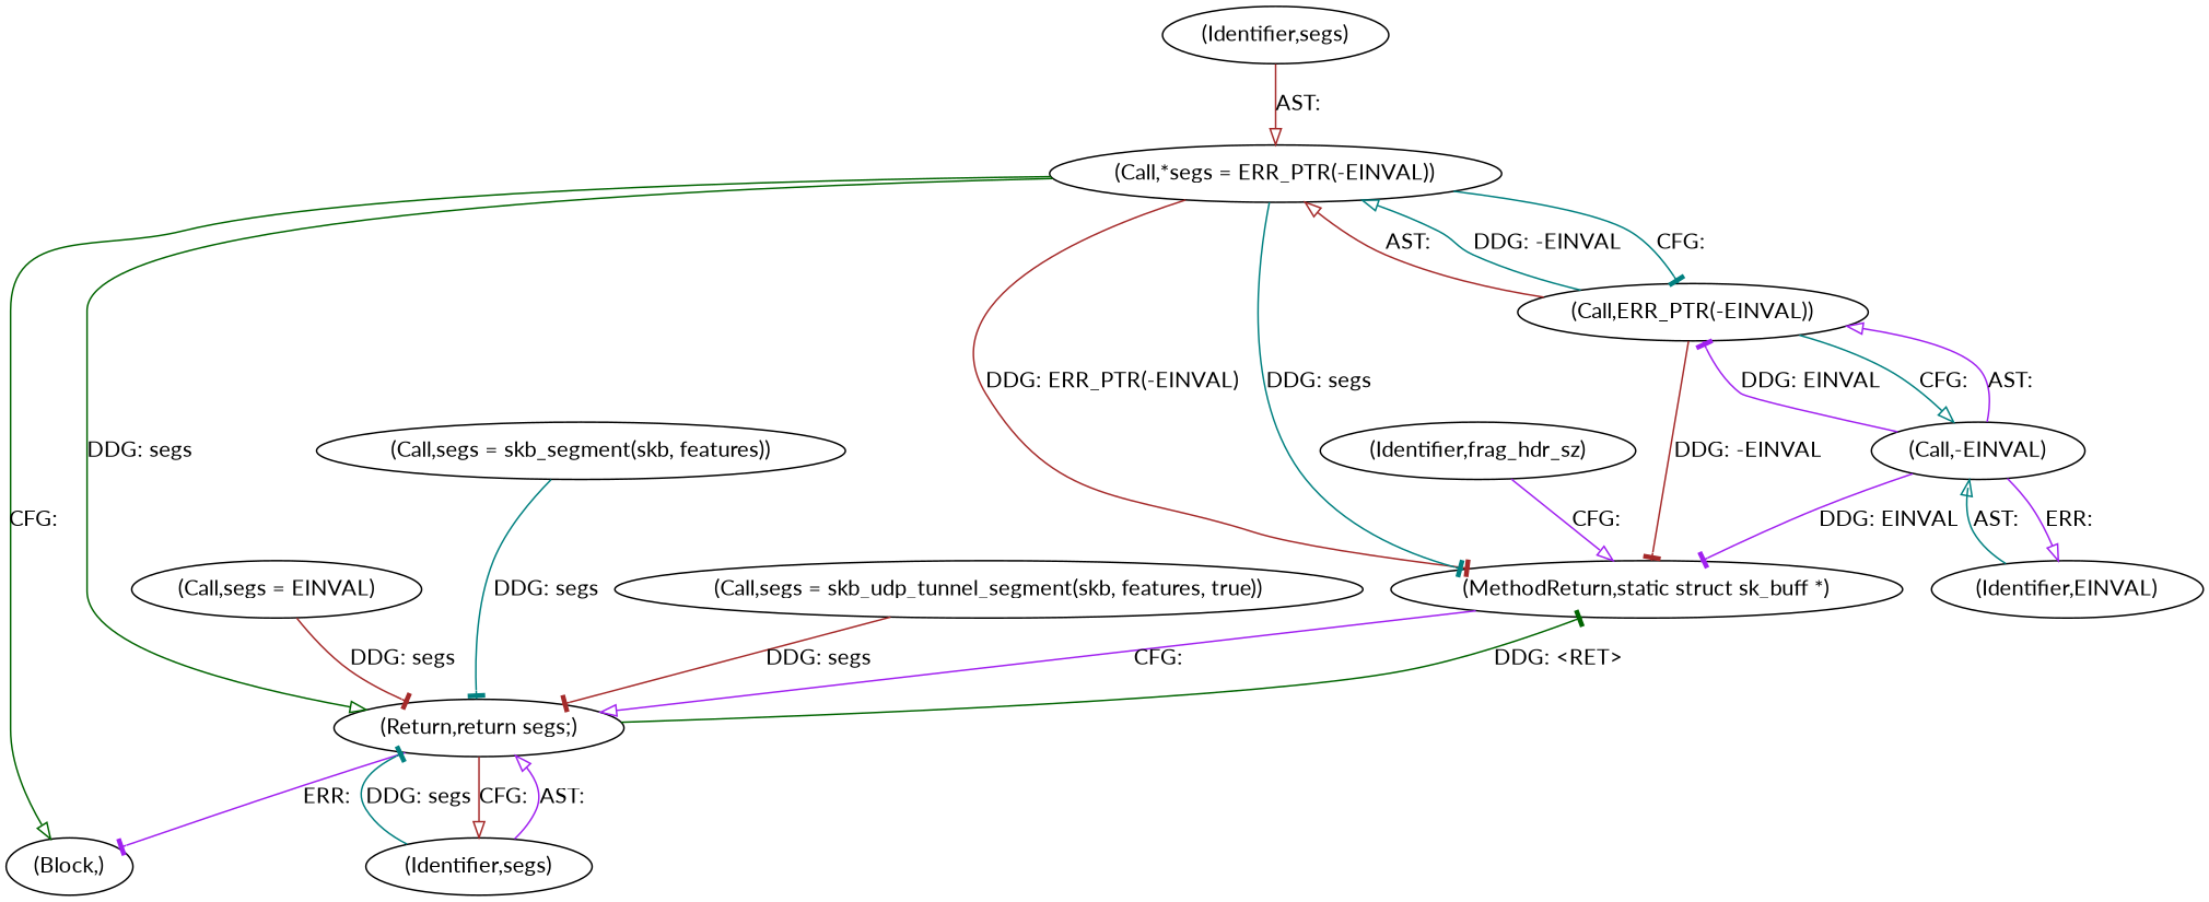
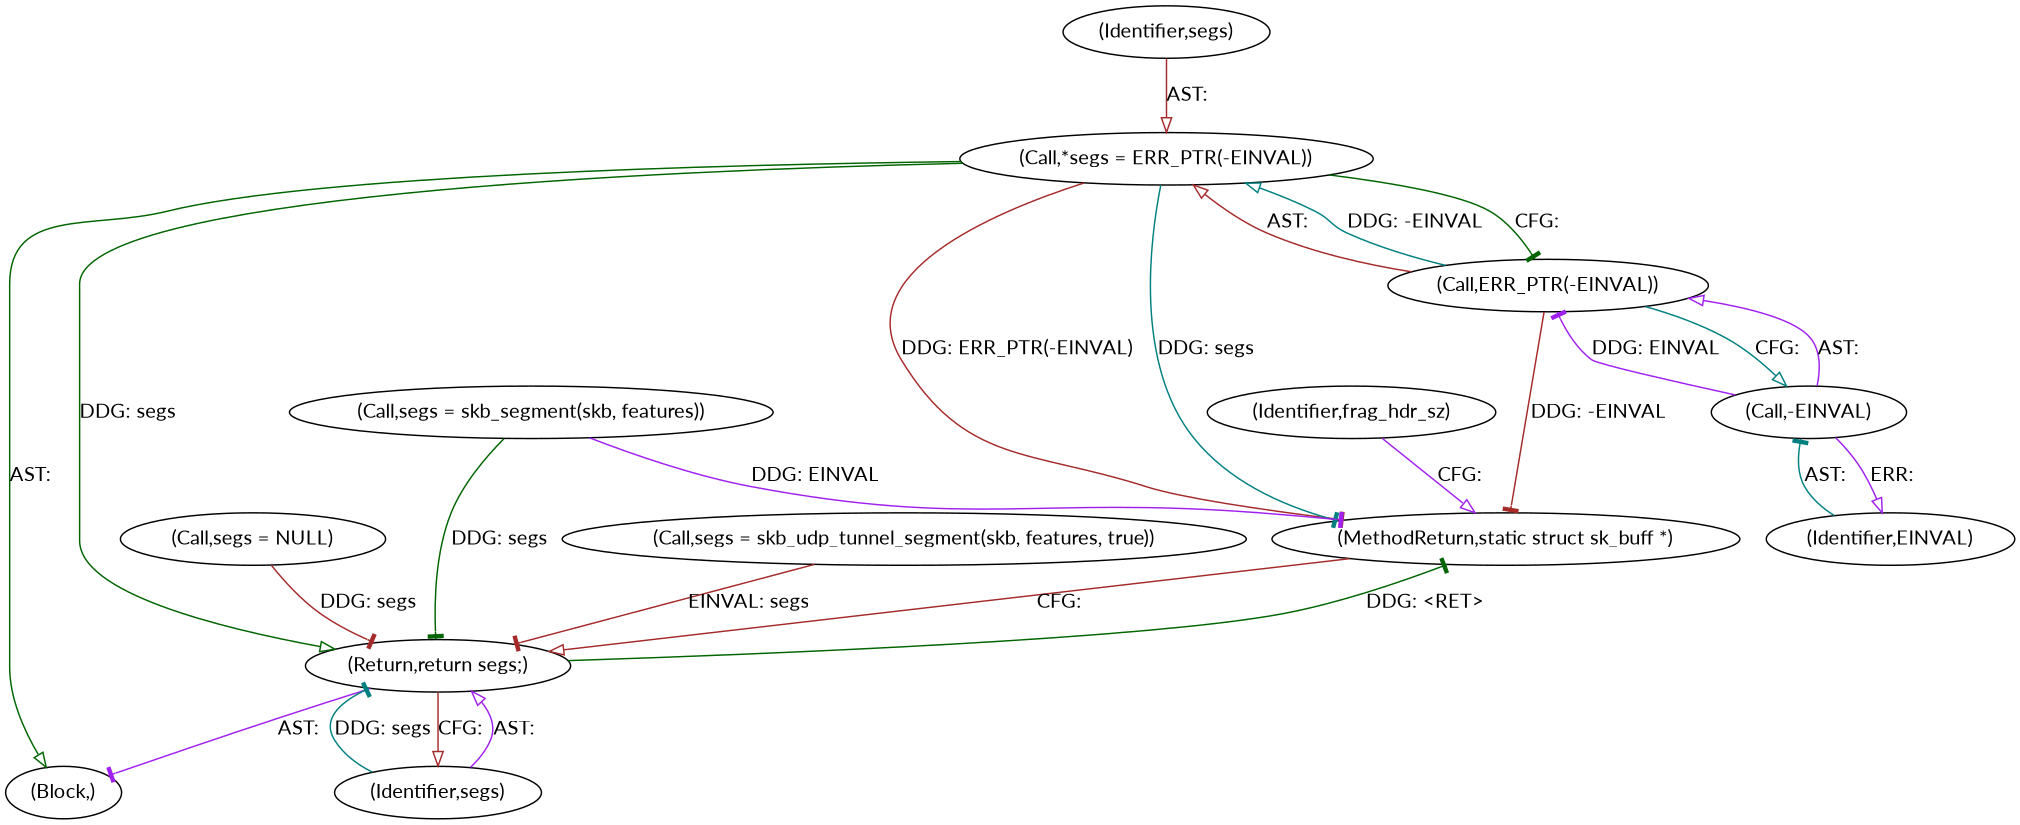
  digraph {
    fontname=Lato
    node [fontname=Lato]
    edge [arrowhead=tee color=purple fontname=Lato]
    n1 [label="(Call,*segs = ERR_PTR(-EINVAL))"]
    n2 [label="(Call,ERR_PTR(-EINVAL))"]
    n3 [label="(Return,return segs;)"]
    n4 [label="(Block,)"]
    n5 [label="(MethodReturn,static struct sk_buff *)"]
    n6 [label="(Call,-EINVAL)"]
    n7 [label="(Identifier,segs)"]
    n8 [label="(Identifier,EINVAL)"]
    n9 [label="(Identifier,frag_hdr_sz)"]
-   n10 [label="(Call,segs = EINVAL)"]
+   n10 [label="(Call,segs = NULL)"]
    n11 [label="(Identifier,segs)"]
    n12 [label="(Call,segs = skb_segment(skb, features))"]
    n13 [label="(Call,segs = skb_udp_tunnel_segment(skb, features, true))"]
-   n1 -> n2 [color=teal label="CFG: "]
+   n1 -> n2 [color=darkgreen label="CFG: "]
    n1 -> n3 [arrowhead=onormal color=darkgreen label="DDG: segs"]
-   n1 -> n4 [arrowhead=onormal color=darkgreen label="CFG: "]
+   n1 -> n4 [arrowhead=onormal color=darkgreen label="AST: "]
    n1 -> n5 [color=brown label="DDG: ERR_PTR(-EINVAL)"]
    n1 -> n5 [color=teal label="DDG: segs"]
    n2 -> n1 [arrowhead=onormal color=brown label="AST: "]
    n2 -> n1 [arrowhead=onormal color=teal label="DDG: -EINVAL"]
    n2 -> n5 [color=brown label="DDG: -EINVAL"]
    n2 -> n6 [arrowhead=onormal color=teal label="CFG: "]
-   n3 -> n4 [label="ERR: "]
+   n3 -> n4 [label="AST: "]
    n3 -> n5 [color=darkgreen label="DDG: <RET>"]
    n3 -> n7 [arrowhead=onormal color=brown label="CFG: "]
-   n5 -> n3 [arrowhead=onormal label="CFG: "]
+   n5 -> n3 [arrowhead=onormal color=brown label="CFG: "]
    n6 -> n2 [arrowhead=onormal label="AST: "]
    n6 -> n2 [label="DDG: EINVAL"]
-   n6 -> n5 [label="DDG: EINVAL"]
+   n12 -> n5 [label="DDG: EINVAL"]
    n6 -> n8 [arrowhead=onormal label="ERR: "]
    n7 -> n3 [arrowhead=onormal label="AST: "]
    n7 -> n3 [color=teal label="DDG: segs"]
-   n8 -> n6 [arrowhead=onormal color=teal label="AST: "]
+   n8 -> n6 [color=teal label="AST: "]
    n9 -> n5 [arrowhead=onormal label="CFG: "]
    n10 -> n3 [color=brown label="DDG: segs"]
    n11 -> n1 [arrowhead=onormal color=brown label="AST: "]
-   n12 -> n3 [color=teal label="DDG: segs"]
-   n13 -> n3 [color=brown label="DDG: segs"]
+   n12 -> n3 [color=darkgreen label="DDG: segs"]
+   n13 -> n3 [color=brown label="EINVAL: segs"]
  }
